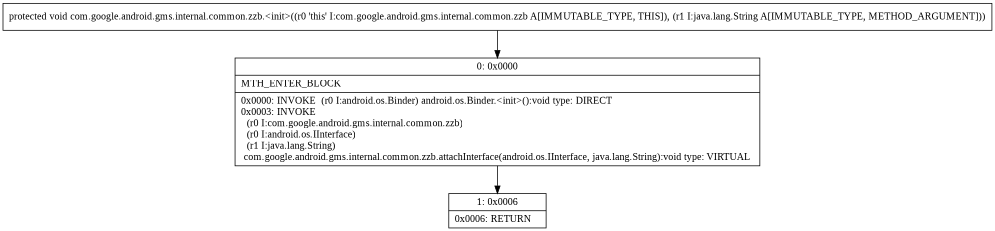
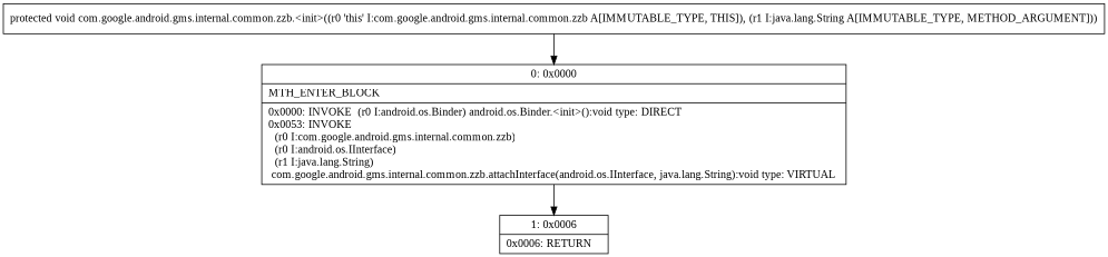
  digraph {
    fontname="Liberation Serif"
    node [shape=record fontname="Liberation Serif"]
    edge [fontname="Liberation Serif"]
-   n1 [label="{0\:\ 0x0000|MTH_ENTER_BLOCK\l|0x0000: INVOKE  (r0 I:android.os.Binder) android.os.Binder.\<init\>():void type: DIRECT \l0x0003: INVOKE  \l  (r0 I:com.google.android.gms.internal.common.zzb)\l  (r0 I:android.os.IInterface)\l  (r1 I:java.lang.String)\l com.google.android.gms.internal.common.zzb.attachInterface(android.os.IInterface, java.lang.String):void type: VIRTUAL \l}"]
+   n1 [label="{0\:\ 0x0000|MTH_ENTER_BLOCK\l|0x0000: INVOKE  (r0 I:android.os.Binder) android.os.Binder.\<init\>():void type: DIRECT \l0x0053: INVOKE  \l  (r0 I:com.google.android.gms.internal.common.zzb)\l  (r0 I:android.os.IInterface)\l  (r1 I:java.lang.String)\l com.google.android.gms.internal.common.zzb.attachInterface(android.os.IInterface, java.lang.String):void type: VIRTUAL \l}"]
    n2 [label="{1\:\ 0x0006|0x0006: RETURN   \l}"]
    n3 [label="{protected void com.google.android.gms.internal.common.zzb.\<init\>((r0 'this' I:com.google.android.gms.internal.common.zzb A[IMMUTABLE_TYPE, THIS]), (r1 I:java.lang.String A[IMMUTABLE_TYPE, METHOD_ARGUMENT])) }"]
    n1 -> n2
    n3 -> n1
  }
